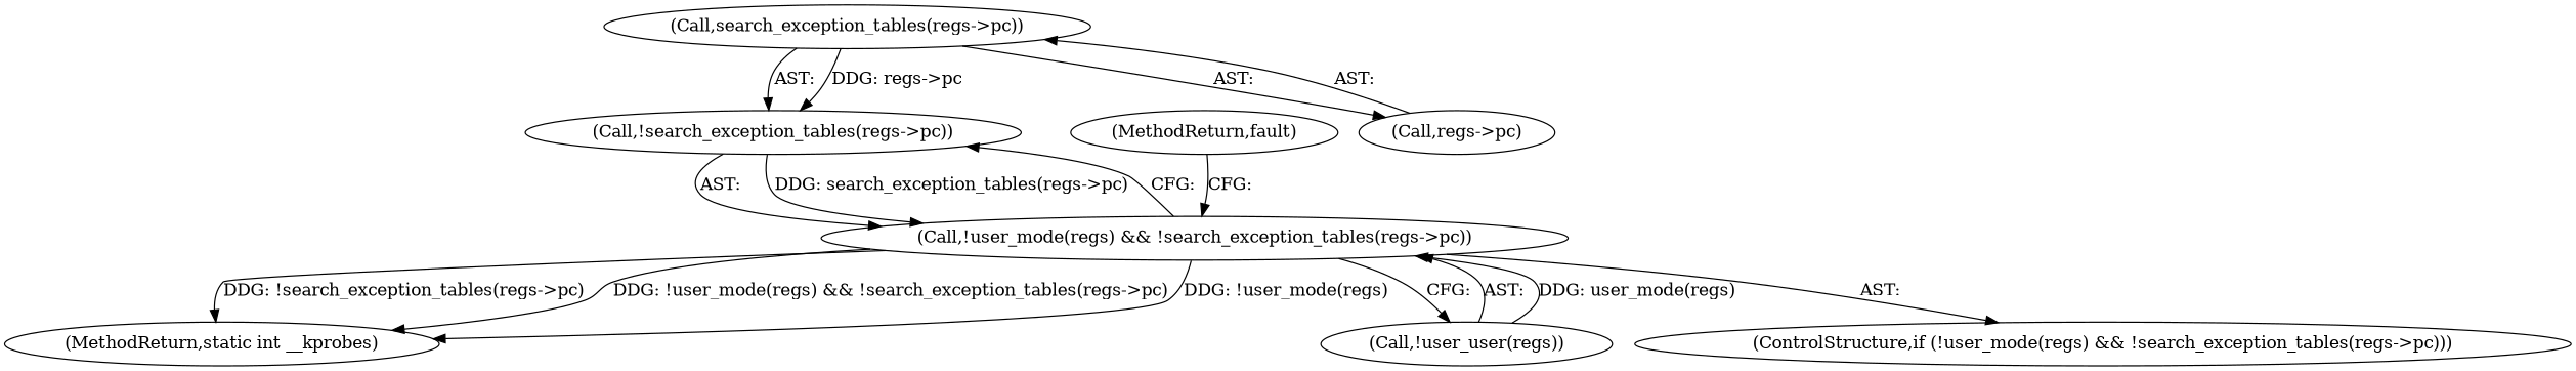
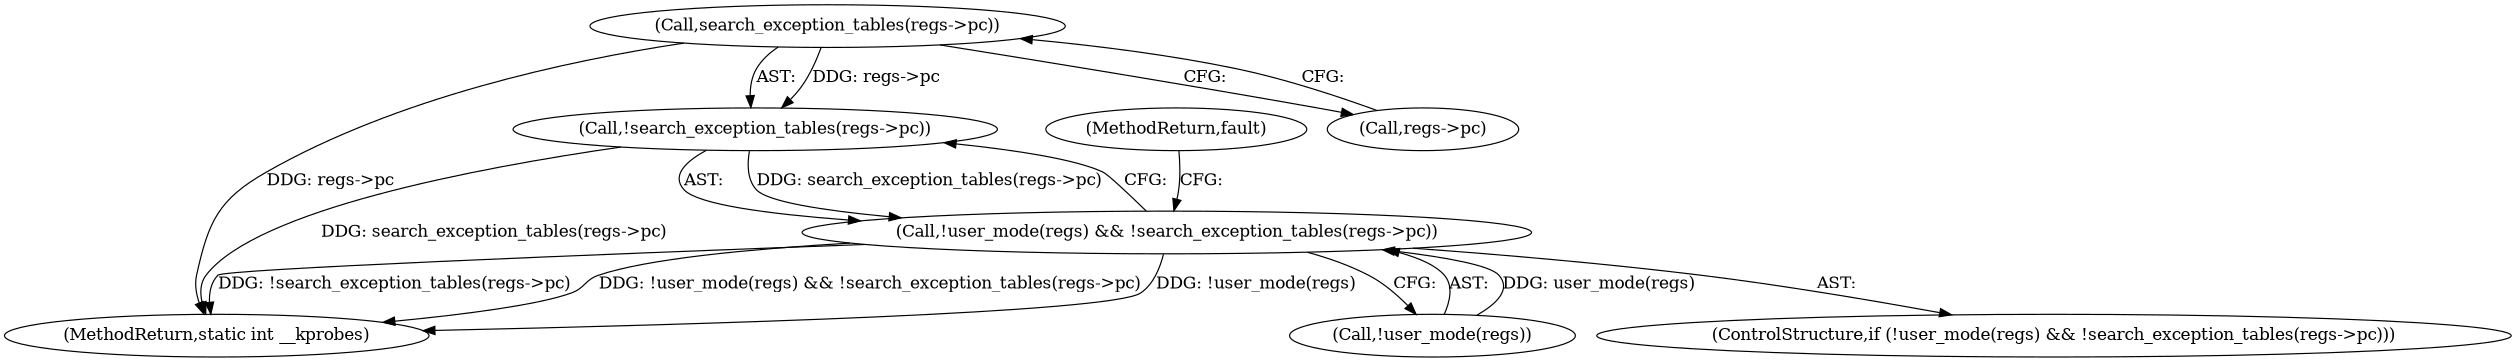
  digraph {
    n1 [label="(Call,search_exception_tables(regs->pc))"]
    n2 [label="(Call,!search_exception_tables(regs->pc))"]
    n3 [label="(Call,regs->pc)"]
    n4 [label="(MethodReturn,static int __kprobes)"]
    n5 [label="(Call,!user_mode(regs) && !search_exception_tables(regs->pc))"]
-   n6 [label="(Call,!user_user(regs))"]
+   n6 [label="(Call,!user_mode(regs))"]
    n7 [label="(ControlStructure,if (!user_mode(regs) && !search_exception_tables(regs->pc)))"]
    n8 [label="(MethodReturn,fault)"]
    n1 -> n2 [label="AST: "]
    n1 -> n2 [label="DDG: regs->pc"]
-   n1 -> n3 [label="AST: "]
+   n1 -> n3 [label="CFG: "]
+   n1 -> n4 [label="DDG: regs->pc"]
+   n2 -> n4 [label="DDG: search_exception_tables(regs->pc)"]
    n2 -> n5 [label="AST: "]
    n2 -> n5 [label="DDG: search_exception_tables(regs->pc)"]
-   n3 -> n1 [label="AST: "]
+   n3 -> n1 [label="CFG: "]
    n5 -> n2 [label="CFG: "]
    n5 -> n4 [label="DDG: !search_exception_tables(regs->pc)"]
    n5 -> n4 [label="DDG: !user_mode(regs) && !search_exception_tables(regs->pc)"]
    n5 -> n4 [label="DDG: !user_mode(regs)"]
    n5 -> n6 [label="CFG: "]
    n5 -> n7 [label="AST: "]
    n6 -> n5 [label="AST: "]
    n6 -> n5 [label="DDG: user_mode(regs)"]
    n8 -> n5 [label="CFG: "]
  }
